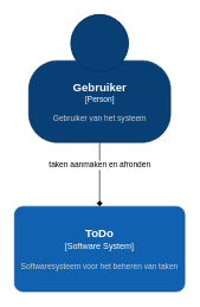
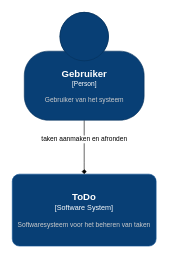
  <mxCell id="0" />
  <mxCell id="1" parent="0" />
- <mxCell id="2" value="&lt;font style=&quot;font-size: 16px&quot;&gt;&lt;b&gt;ToDo&lt;/b&gt;&lt;/font&gt;&lt;div&gt;[Software System]&lt;/div&gt;&lt;br&gt;&lt;div&gt;&lt;font style=&quot;font-size: 11px&quot;&gt;&lt;font color=&quot;#cccccc&quot;&gt;Softwaresysteem voor het beheren van taken&lt;/font&gt;&lt;/div&gt;" style="rounded=1;whiteSpace=wrap;html=1;labelBackgroundColor=none;fillColor=#1061B0;fontColor=#ffffff;align=center;arcSize=10;strokeColor=#0D5091;metaEdit=1;resizable=0;points=[[0.25,0,0],[0.5,0,0],[0.75,0,0],[1,0.25,0],[1,0.5,0],[1,0.75,0],[0.75,1,0],[0.5,1,0],[0.25,1,0],[0,0.75,0],[0,0.5,0],[0,0.25,0]];" parent="1" vertex="1"><mxGeometry x="20" y="290" width="240" height="120" as="geometry" /></mxCell>
+ <mxCell id="2" value="&lt;font style=&quot;font-size: 16px&quot;&gt;&lt;b&gt;ToDo&lt;/b&gt;&lt;/font&gt;&lt;div&gt;[Software System]&lt;/div&gt;&lt;br&gt;&lt;div&gt;&lt;font style=&quot;font-size: 11px&quot;&gt;&lt;font color=&quot;#cccccc&quot;&gt;Softwaresysteem voor het beheren van taken&lt;/font&gt;&lt;/div&gt;" style="rounded=1;whiteSpace=wrap;html=1;labelBackgroundColor=none;fillColor=#083f75;fontColor=#ffffff;align=center;arcSize=10;strokeColor=#0D5091;metaEdit=1;resizable=0;points=[[0.25,0,0],[0.5,0,0],[0.75,0,0],[1,0.25,0],[1,0.5,0],[1,0.75,0],[0.75,1,0],[0.5,1,0],[0.25,1,0],[0,0.75,0],[0,0.5,0],[0,0.25,0]];" parent="1" vertex="1"><mxGeometry x="20" y="290" width="240" height="120" as="geometry" /></mxCell>
  <mxCell id="3" value="taken aanmaken en afronden" style="edgeStyle=orthogonalEdgeStyle;rounded=0;orthogonalLoop=1;jettySize=auto;html=1;entryX=0.5;entryY=0;entryDx=0;entryDy=0;entryPerimeter=0;endArrow=diamond;" parent="1" source="4" target="2" edge="1"><mxGeometry x="-0.294" relative="1" as="geometry"><mxPoint x="300" y="250" as="targetPoint" /><Array as="points"><mxPoint x="140" y="270" /><mxPoint x="140" y="270" /></Array><mxPoint as="offset" /></mxGeometry></mxCell>
  <mxCell id="4" value="&lt;font style=&quot;font-size: 16px&quot;&gt;&lt;b&gt;Gebruiker&lt;/b&gt;&lt;/font&gt;&lt;div&gt;[Person]&lt;/div&gt;&lt;br&gt;&lt;div&gt;&lt;font style=&quot;font-size: 11px&quot;&gt;&lt;font color=&quot;#cccccc&quot;&gt;Gebruiker van het systeem&lt;/font&gt;&lt;/div&gt;" style="html=1;fontSize=11;dashed=0;whitespace=wrap;fillColor=#083F75;strokeColor=#06315C;fontColor=#ffffff;shape=mxgraph.c4.person2;align=center;metaEdit=1;points=[[0.5,0,0],[1,0.5,0],[1,0.75,0],[0.75,1,0],[0.5,1,0],[0.25,1,0],[0,0.75,0],[0,0.5,0]];resizable=0;" parent="1" vertex="1"><mxGeometry x="40" y="20" width="200" height="180" as="geometry" /></mxCell>
